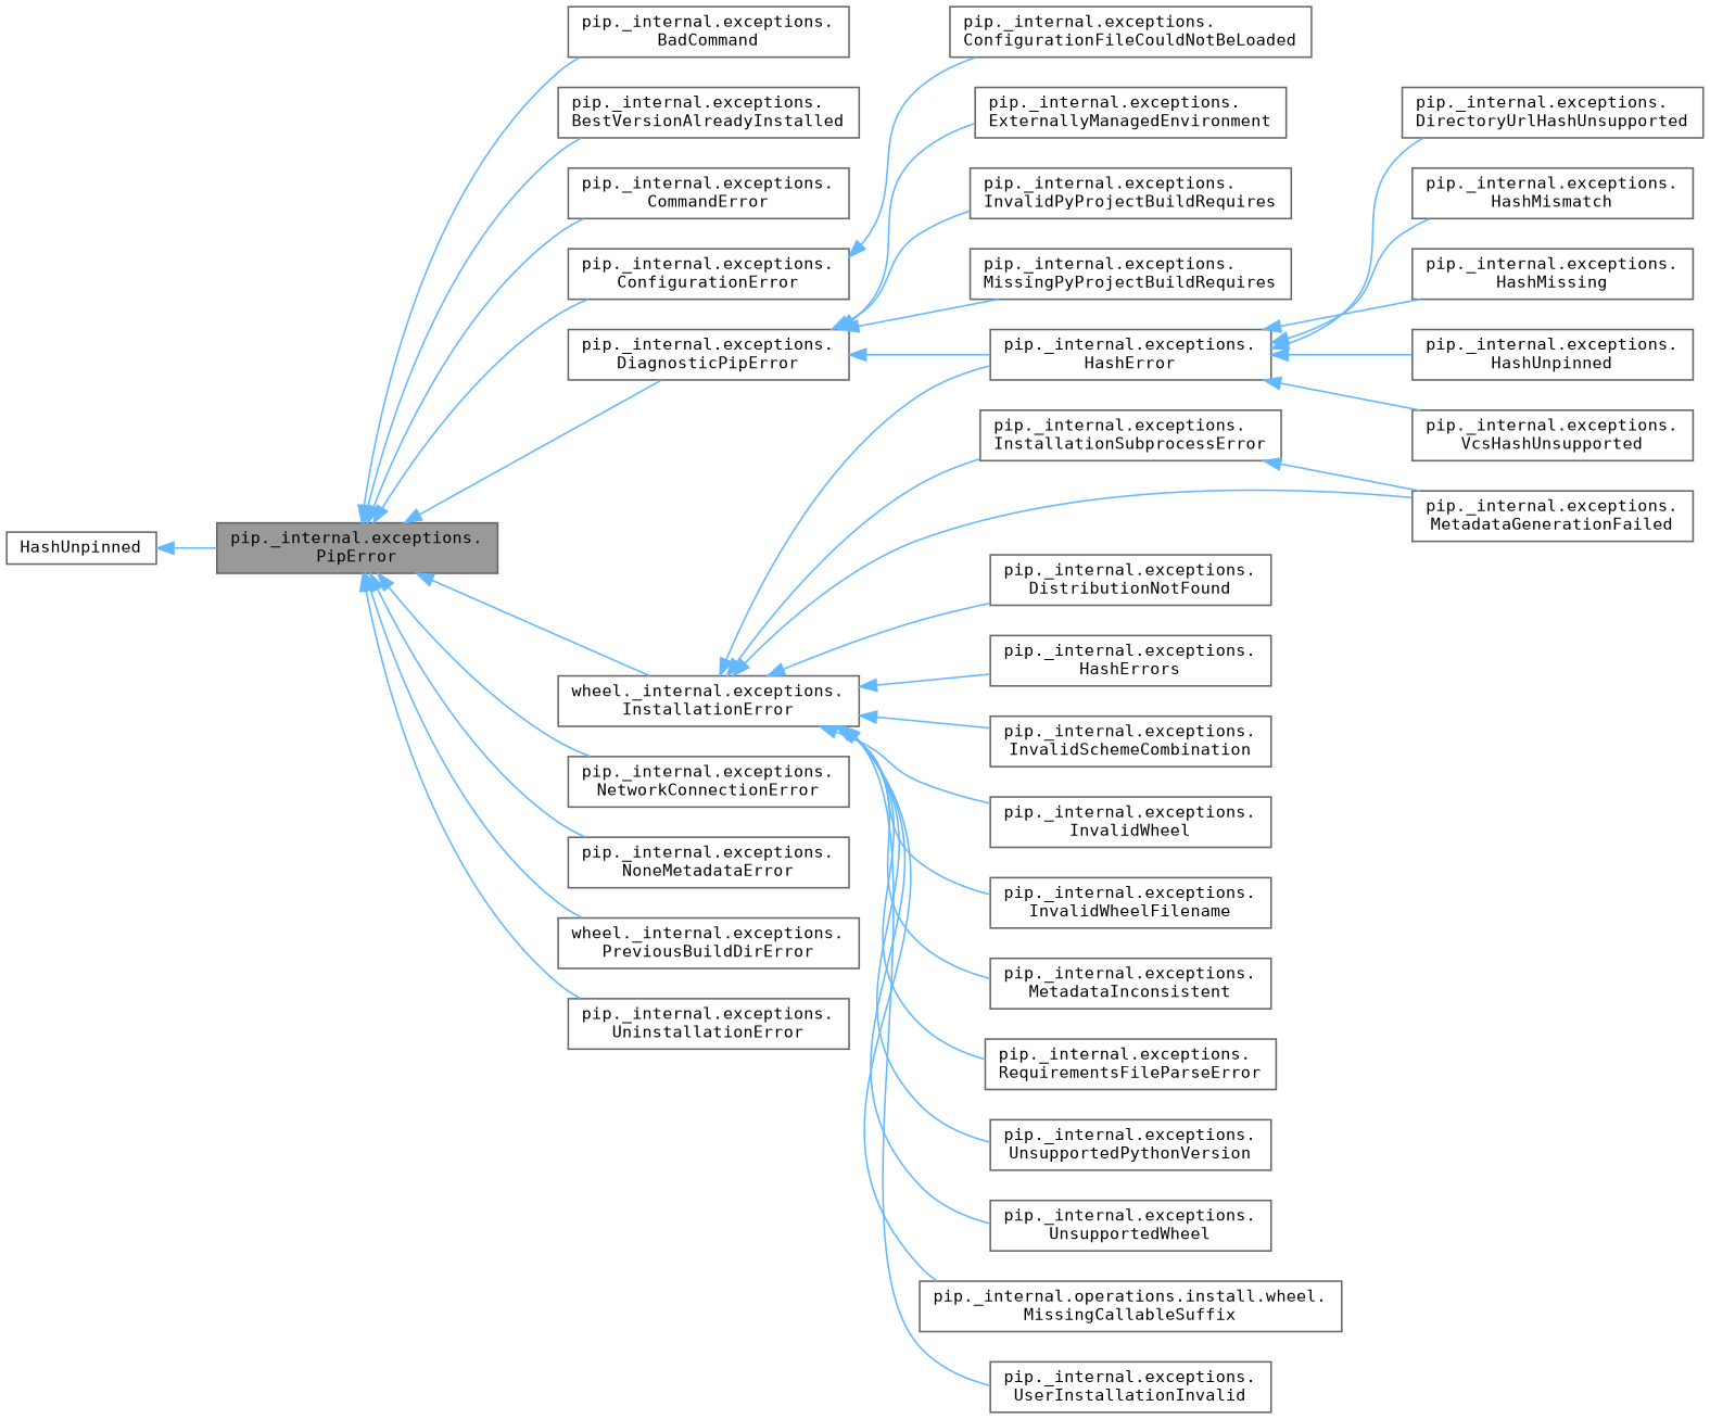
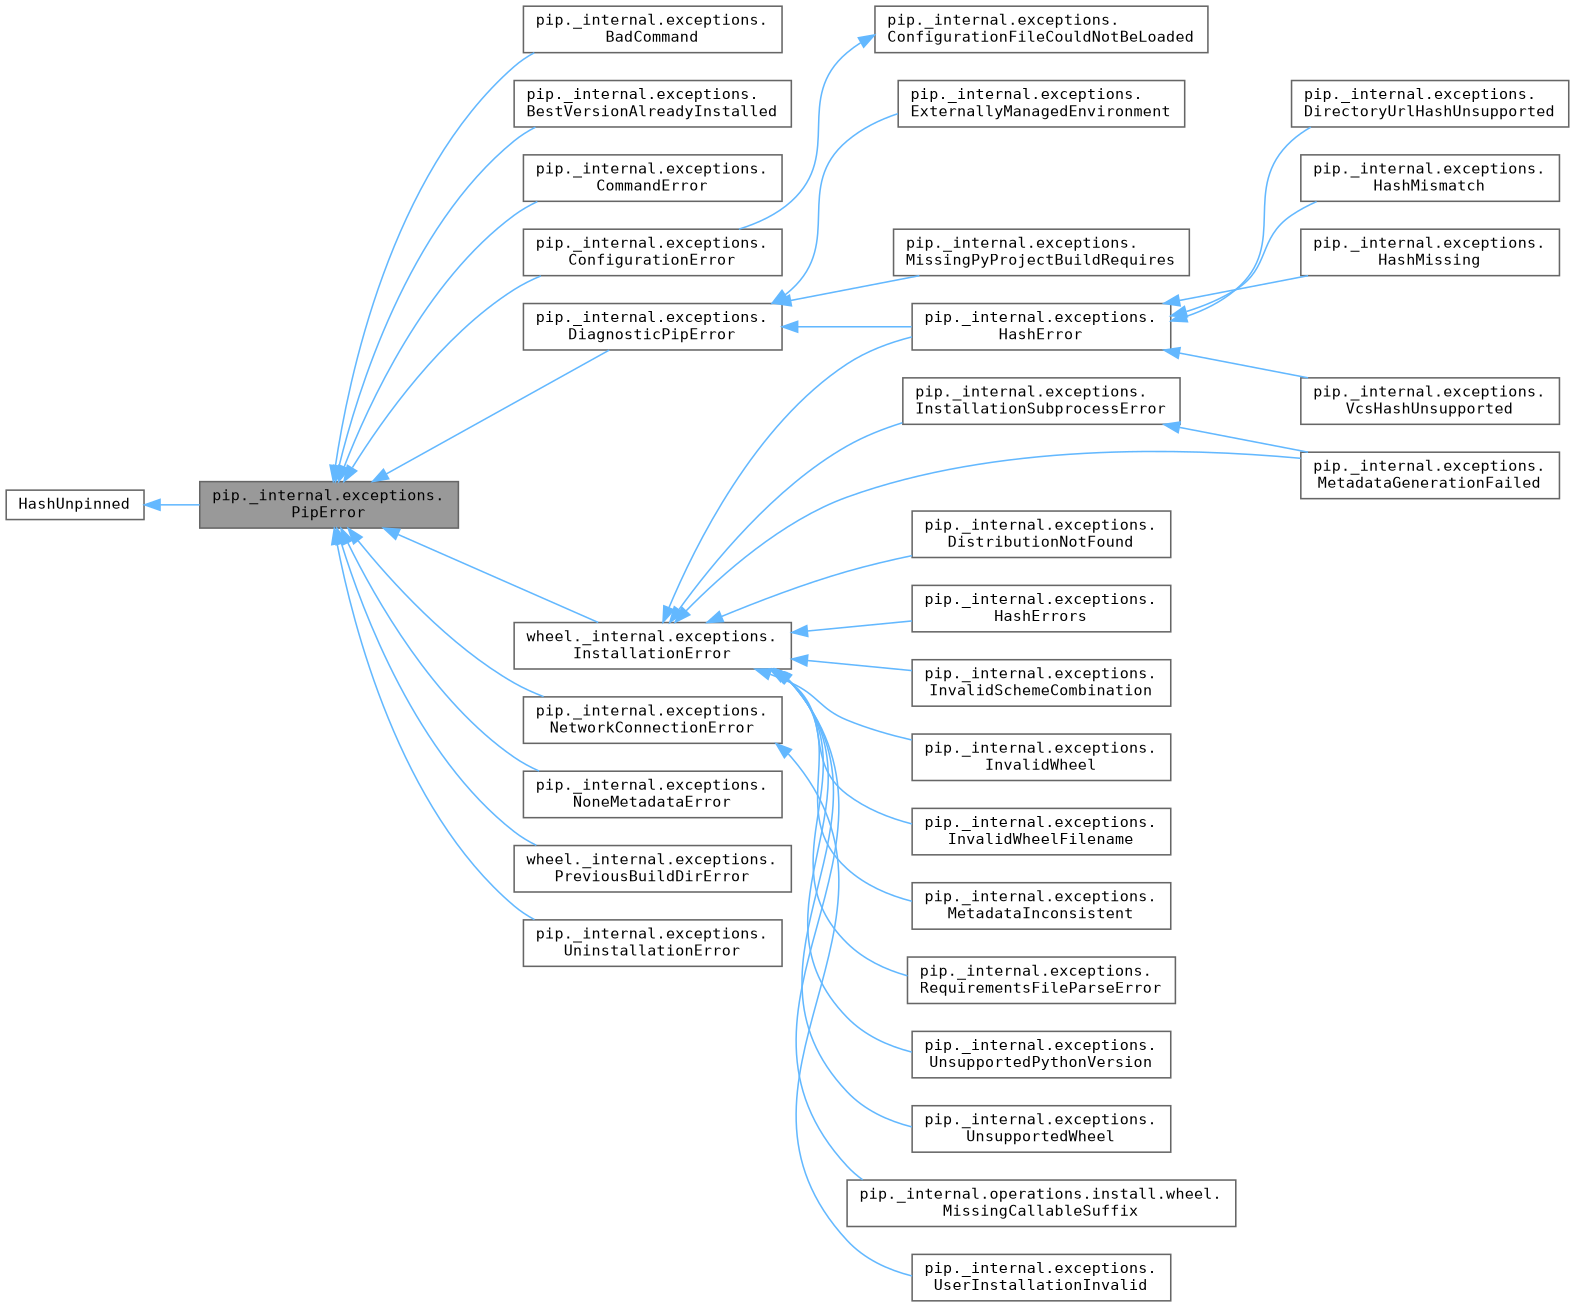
  digraph {
    fontname="DejaVu Sans Mono"
    rankdir=LR
    node [color=gray40 fillcolor=white fontname="DejaVu Sans Mono" fontsize=10 shape=box style=filled]
    edge [color=steelblue1 dir=back fontname="DejaVu Sans Mono" fontsize=10 labelfontname=Helvetica labelfontsize=10 style=solid]
    n1 [fillcolor=grey60 fontcolor=black height=0.2 label="pip._internal.exceptions.\lPipError" width=0.4]
    n2 [height=0.2 label="pip._internal.exceptions.\lBadCommand" width=0.4]
    n3 [height=0.2 label="pip._internal.exceptions.\lBestVersionAlreadyInstalled" width=0.4]
    n4 [height=0.2 label="pip._internal.exceptions.\lCommandError" width=0.4]
    n5 [height=0.2 label="pip._internal.exceptions.\lConfigurationError" width=0.4]
    n6 [height=0.2 label="pip._internal.exceptions.\lDiagnosticPipError" width=0.4]
    n7 [height=0.2 label="wheel._internal.exceptions.\lInstallationError" width=0.4]
    n8 [height=0.2 label="pip._internal.exceptions.\lNetworkConnectionError" width=0.4]
    n9 [height=0.2 label="pip._internal.exceptions.\lNoneMetadataError" width=0.4]
    n10 [height=0.2 label="wheel._internal.exceptions.\lPreviousBuildDirError" width=0.4]
    n11 [height=0.2 label="pip._internal.exceptions.\lUninstallationError" width=0.4]
    n12 [height=0.2 label="pip._internal.exceptions.\lConfigurationFileCouldNotBeLoaded" width=0.4]
    n13 [height=0.2 label="pip._internal.exceptions.\lExternallyManagedEnvironment" width=0.4]
-   n14 [height=0.2 label="pip._internal.exceptions.\lInvalidPyProjectBuildRequires" width=0.4]
    n15 [height=0.2 label="pip._internal.exceptions.\lMissingPyProjectBuildRequires" width=0.4]
    n16 [height=0.2 label="pip._internal.exceptions.\lHashError" width=0.4]
    n17 [height=0.2 label="pip._internal.exceptions.\lInstallationSubprocessError" width=0.4]
    n18 [height=0.2 label="pip._internal.exceptions.\lMetadataGenerationFailed" width=0.4]
    n19 [height=0.2 label="pip._internal.exceptions.\lDistributionNotFound" width=0.4]
    n20 [height=0.2 label="pip._internal.exceptions.\lHashErrors" width=0.4]
    n21 [height=0.2 label="pip._internal.exceptions.\lInvalidSchemeCombination" width=0.4]
    n22 [height=0.2 label="pip._internal.exceptions.\lInvalidWheel" width=0.4]
    n23 [height=0.2 label="pip._internal.exceptions.\lInvalidWheelFilename" width=0.4]
    n24 [height=0.2 label="pip._internal.exceptions.\lMetadataInconsistent" width=0.4]
    n25 [height=0.2 label="pip._internal.exceptions.\lRequirementsFileParseError" width=0.4]
    n26 [height=0.2 label="pip._internal.exceptions.\lUnsupportedPythonVersion" width=0.4]
    n27 [height=0.2 label="pip._internal.exceptions.\lUnsupportedWheel" width=0.4]
    n28 [height=0.2 label="pip._internal.exceptions.\lUserInstallationInvalid" width=0.4]
    n29 [height=0.2 label="pip._internal.operations.install.wheel.\lMissingCallableSuffix" width=0.4]
    n30 [height=0.2 label=HashUnpinned width=0.4]
    n31 [height=0.2 label="pip._internal.exceptions.\lDirectoryUrlHashUnsupported" width=0.4]
    n32 [height=0.2 label="pip._internal.exceptions.\lHashMismatch" width=0.4]
    n33 [height=0.2 label="pip._internal.exceptions.\lHashMissing" width=0.4]
-   n34 [height=0.2 label="pip._internal.exceptions.\lHashUnpinned" width=0.4]
    n35 [height=0.2 label="pip._internal.exceptions.\lVcsHashUnsupported" width=0.4]
    n1 -> n2
    n1 -> n3
    n1 -> n4
    n1 -> n5
    n1 -> n6
    n1 -> n7
    n1 -> n8
    n1 -> n9
    n1 -> n10
    n1 -> n11
-   n5 -> n12
+   n12 -> n5
    n6 -> n13
-   n6 -> n14
    n6 -> n15
    n6 -> n16
    n7 -> n16
    n7 -> n17
    n7 -> n18
    n7 -> n19
    n7 -> n20
    n7 -> n21
    n7 -> n22
    n7 -> n23
    n7 -> n24
    n7 -> n25
    n7 -> n26
    n7 -> n27
-   n7 -> n28
+   n8 -> n28
    n7 -> n29
    n16 -> n31
    n16 -> n32
    n16 -> n33
-   n16 -> n34
    n16 -> n35
    n17 -> n18
    n30 -> n1
  }
